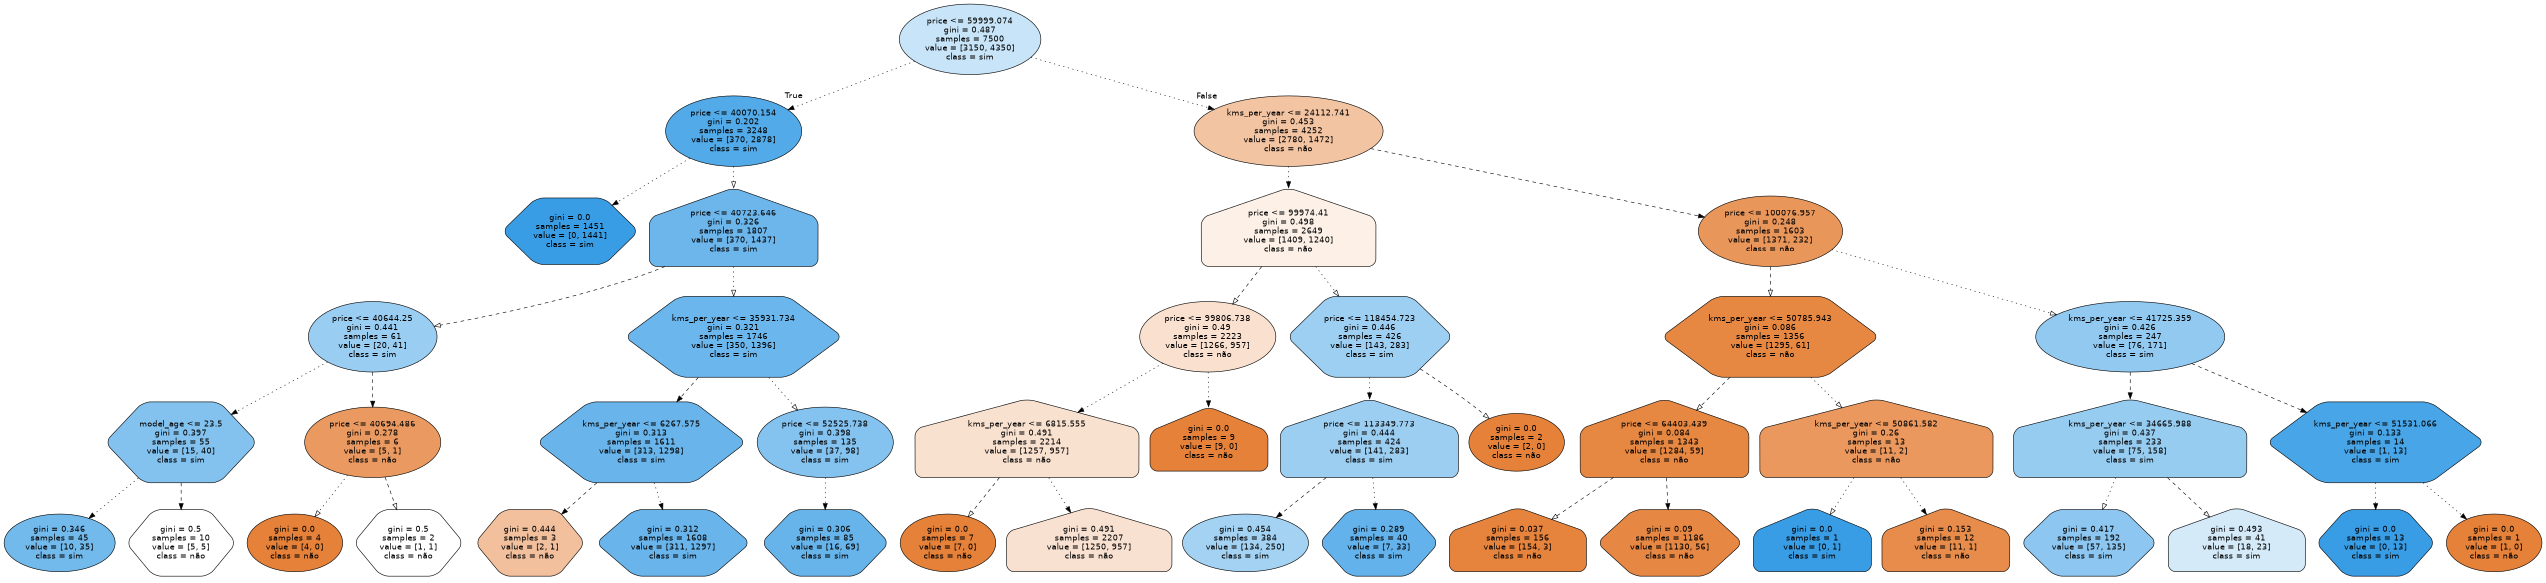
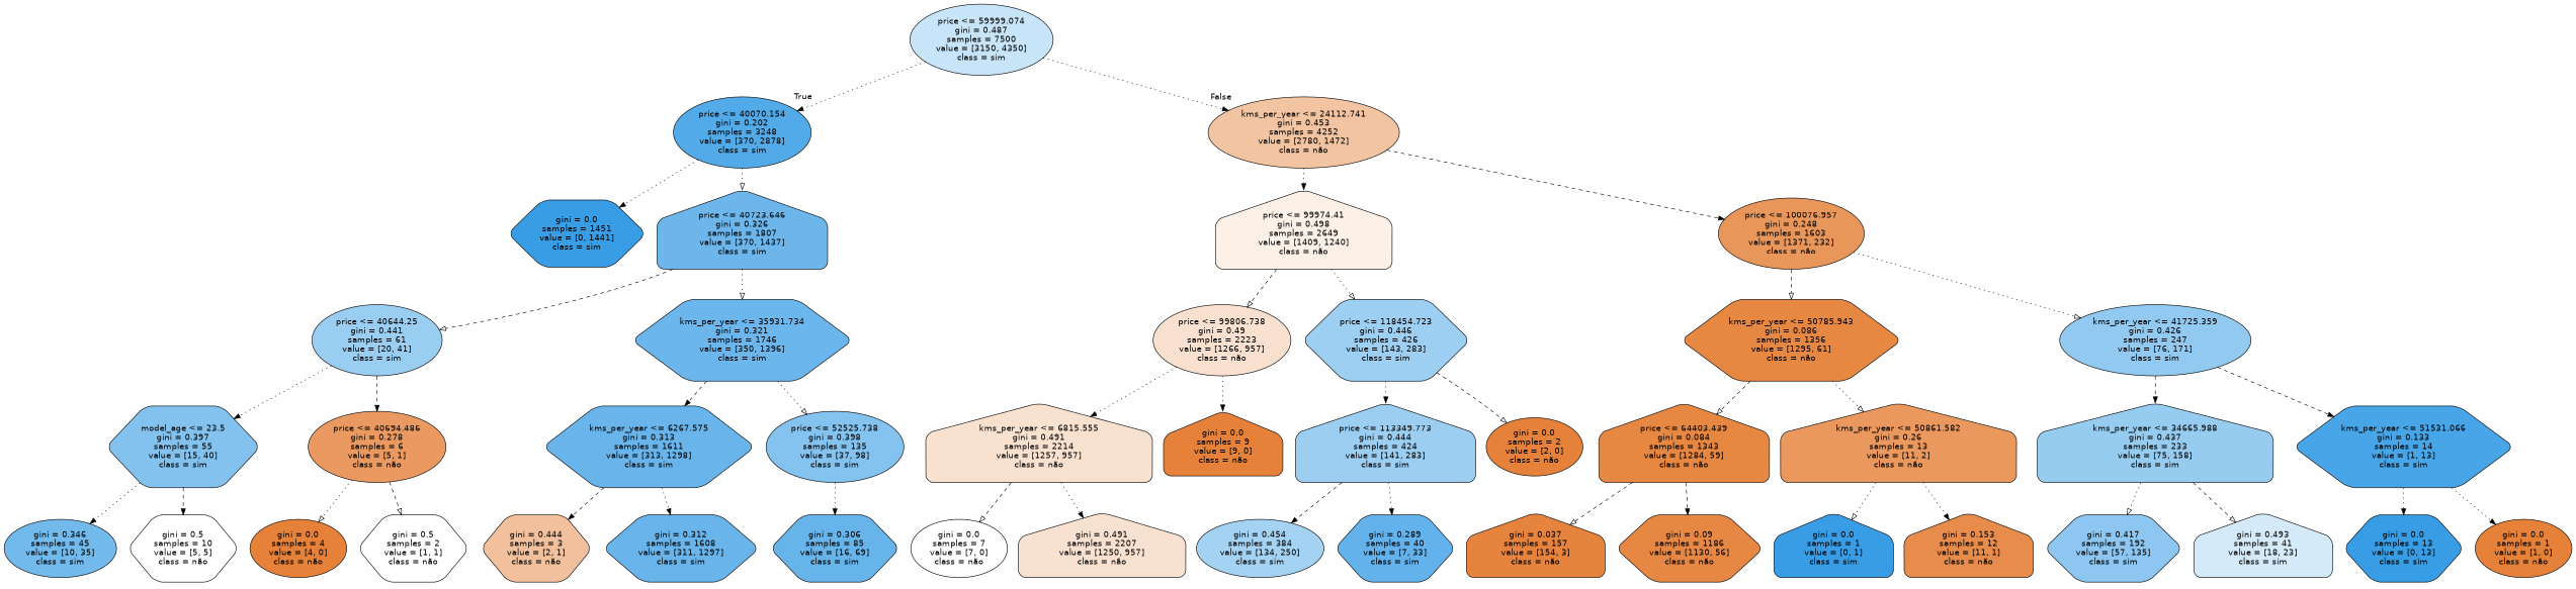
  digraph {
    node [color=black fillcolor="#e58139" fontname=helvetica shape=hexagon style="filled, rounded"]
    edge [arrowhead=normal fontname=helvetica style=dotted]
    n1 [fillcolor="#c8e4f8" label="price <= 59999.074\ngini = 0.487\nsamples = 7500\nvalue = [3150, 4350]\nclass = sim" shape=ellipse]
    n2 [fillcolor="#52aae8" label="price <= 40070.154\ngini = 0.202\nsamples = 3248\nvalue = [370, 2878]\nclass = sim" shape=ellipse]
    n3 [fillcolor="#f3c4a2" label="kms_per_year <= 24112.741\ngini = 0.453\nsamples = 4252\nvalue = [2780, 1472]\nclass = não" shape=ellipse]
    n4 [fillcolor="#399de5" label="gini = 0.0\nsamples = 1451\nvalue = [0, 1441]\nclass = sim"]
    n5 [fillcolor="#6cb6ec" label="price <= 40723.646\ngini = 0.326\nsamples = 1807\nvalue = [370, 1437]\nclass = sim" shape=house]
    n6 [fillcolor="#fcf0e7" label="price <= 99974.41\ngini = 0.498\nsamples = 2649\nvalue = [1409, 1240]\nclass = não" shape=house]
    n7 [fillcolor="#e9965b" label="price <= 100076.957\ngini = 0.248\nsamples = 1603\nvalue = [1371, 232]\nclass = não" shape=ellipse]
    n8 [fillcolor="#9acdf2" label="price <= 40644.25\ngini = 0.441\nsamples = 61\nvalue = [20, 41]\nclass = sim" shape=ellipse]
    n9 [fillcolor="#6bb6ec" label="kms_per_year <= 35931.734\ngini = 0.321\nsamples = 1746\nvalue = [350, 1396]\nclass = sim"]
    n10 [fillcolor="#83c2ef" label="model_age <= 23.5\ngini = 0.397\nsamples = 55\nvalue = [15, 40]\nclass = sim"]
    n11 [fillcolor="#ea9a61" label="price <= 40694.486\ngini = 0.278\nsamples = 6\nvalue = [5, 1]\nclass = não" shape=ellipse]
    n12 [fillcolor="#69b5eb" label="kms_per_year <= 6267.575\ngini = 0.313\nsamples = 1611\nvalue = [313, 1298]\nclass = sim"]
    n13 [fillcolor="#84c2ef" label="price <= 52525.738\ngini = 0.398\nsamples = 135\nvalue = [37, 98]\nclass = sim" shape=ellipse]
    n14 [fillcolor="#72b9ec" label="gini = 0.346\nsamples = 45\nvalue = [10, 35]\nclass = sim" shape=ellipse]
    n15 [fillcolor="#ffffff" label="gini = 0.5\nsamples = 10\nvalue = [5, 5]\nclass = não"]
    n16 [label="gini = 0.0\nsamples = 4\nvalue = [4, 0]\nclass = não" shape=ellipse]
    n17 [fillcolor="#ffffff" label="gini = 0.5\nsamples = 2\nvalue = [1, 1]\nclass = não"]
    n18 [fillcolor="#f2c09c" label="gini = 0.444\nsamples = 3\nvalue = [2, 1]\nclass = não"]
    n19 [fillcolor="#68b4eb" label="gini = 0.312\nsamples = 1608\nvalue = [311, 1297]\nclass = sim"]
    n20 [fillcolor="#67b4eb" label="gini = 0.306\nsamples = 85\nvalue = [16, 69]\nclass = sim"]
    n21 [fillcolor="#f9e0cf" label="price <= 99806.738\ngini = 0.49\nsamples = 2223\nvalue = [1266, 957]\nclass = não" shape=ellipse]
    n22 [fillcolor="#9dcff2" label="price <= 118454.723\ngini = 0.446\nsamples = 426\nvalue = [143, 283]\nclass = sim"]
    n23 [fillcolor="#e68742" label="kms_per_year <= 50785.943\ngini = 0.086\nsamples = 1356\nvalue = [1295, 61]\nclass = não"]
    n24 [fillcolor="#91c9f1" label="kms_per_year <= 41725.359\ngini = 0.426\nsamples = 247\nvalue = [76, 171]\nclass = sim" shape=ellipse]
    n25 [fillcolor="#f9e1d0" label="kms_per_year <= 6815.555\ngini = 0.491\nsamples = 2214\nvalue = [1257, 957]\nclass = não" shape=house]
    n26 [label="gini = 0.0\nsamples = 9\nvalue = [9, 0]\nclass = não" shape=house]
    n27 [fillcolor="#9ccef2" label="price <= 113349.773\ngini = 0.444\nsamples = 424\nvalue = [141, 283]\nclass = sim" shape=house]
    n28 [label="gini = 0.0\nsamples = 2\nvalue = [2, 0]\nclass = não" shape=ellipse]
-   n29 [label="gini = 0.0\nsamples = 7\nvalue = [7, 0]\nclass = não" shape=ellipse]
+   n29 [fillcolor="#ffffff" label="gini = 0.0\nsamples = 7\nvalue = [7, 0]\nclass = não" shape=ellipse]
    n30 [fillcolor="#f9e1d1" label="gini = 0.491\nsamples = 2207\nvalue = [1250, 957]\nclass = não" shape=house]
    n31 [fillcolor="#a3d2f3" label="gini = 0.454\nsamples = 384\nvalue = [134, 250]\nclass = sim" shape=ellipse]
    n32 [fillcolor="#63b2eb" label="gini = 0.289\nsamples = 40\nvalue = [7, 33]\nclass = sim"]
    n33 [fillcolor="#e68742" label="price <= 64403.439\ngini = 0.084\nsamples = 1343\nvalue = [1284, 59]\nclass = não" shape=house]
    n34 [fillcolor="#ea985d" label="kms_per_year <= 50861.582\ngini = 0.26\nsamples = 13\nvalue = [11, 2]\nclass = não" shape=house]
    n35 [fillcolor="#97ccf1" label="kms_per_year <= 34665.988\ngini = 0.437\nsamples = 233\nvalue = [75, 158]\nclass = sim" shape=house]
    n36 [fillcolor="#48a5e7" label="kms_per_year <= 51531.066\ngini = 0.133\nsamples = 14\nvalue = [1, 13]\nclass = sim"]
-   n37 [fillcolor="#e6833d" label="gini = 0.037\nsamples = 156\nvalue = [154, 3]\nclass = não" shape=house]
+   n37 [fillcolor="#e6833d" label="gini = 0.037\nsamples = 157\nvalue = [154, 3]\nclass = não" shape=house]
    n38 [fillcolor="#e68743" label="gini = 0.09\nsamples = 1186\nvalue = [1130, 56]\nclass = não"]
    n39 [fillcolor="#399de5" label="gini = 0.0\nsamples = 1\nvalue = [0, 1]\nclass = sim" shape=house]
    n40 [fillcolor="#e78c4b" label="gini = 0.153\nsamples = 12\nvalue = [11, 1]\nclass = não" shape=house]
    n41 [fillcolor="#8dc6f0" label="gini = 0.417\nsamples = 192\nvalue = [57, 135]\nclass = sim"]
    n42 [fillcolor="#d4eaf9" label="gini = 0.493\nsamples = 41\nvalue = [18, 23]\nclass = sim" shape=house]
    n43 [fillcolor="#399de5" label="gini = 0.0\nsamples = 13\nvalue = [0, 13]\nclass = sim"]
    n44 [label="gini = 0.0\nsamples = 1\nvalue = [1, 0]\nclass = não" shape=ellipse]
    n1 -> n2 [headlabel=True labelangle=45 labeldistance=2.5]
    n1 -> n3 [headlabel=False labelangle=-45 labeldistance=2.5]
    n2 -> n4
    n2 -> n5 [arrowhead=onormal]
    n3 -> n6
    n3 -> n7 [style=dashed]
    n5 -> n8 [arrowhead=onormal style=dashed]
    n5 -> n9 [arrowhead=onormal]
    n6 -> n21 [arrowhead=onormal style=dashed]
    n6 -> n22 [arrowhead=onormal]
    n7 -> n23 [arrowhead=onormal style=dashed]
    n7 -> n24 [arrowhead=onormal]
    n8 -> n10
    n8 -> n11 [style=dashed]
    n9 -> n12 [style=dashed]
    n9 -> n13 [arrowhead=onormal]
    n10 -> n14
    n10 -> n15 [style=dashed]
    n11 -> n16 [arrowhead=onormal]
    n11 -> n17 [arrowhead=onormal style=dashed]
    n12 -> n18 [style=dashed]
    n12 -> n19
    n13 -> n20
    n21 -> n25
    n21 -> n26
    n22 -> n27
    n22 -> n28 [arrowhead=onormal style=dashed]
    n23 -> n33 [arrowhead=onormal style=dashed]
    n23 -> n34 [arrowhead=onormal]
    n24 -> n35 [style=dashed]
    n24 -> n36 [style=dashed]
    n25 -> n29 [arrowhead=onormal style=dashed]
    n25 -> n30
    n27 -> n31 [style=dashed]
    n27 -> n32
    n33 -> n37 [arrowhead=onormal style=dashed]
    n33 -> n38 [style=dashed]
    n34 -> n39 [arrowhead=onormal]
    n34 -> n40
    n35 -> n41 [arrowhead=onormal]
    n35 -> n42 [arrowhead=onormal style=dashed]
    n36 -> n43
    n36 -> n44
  }
